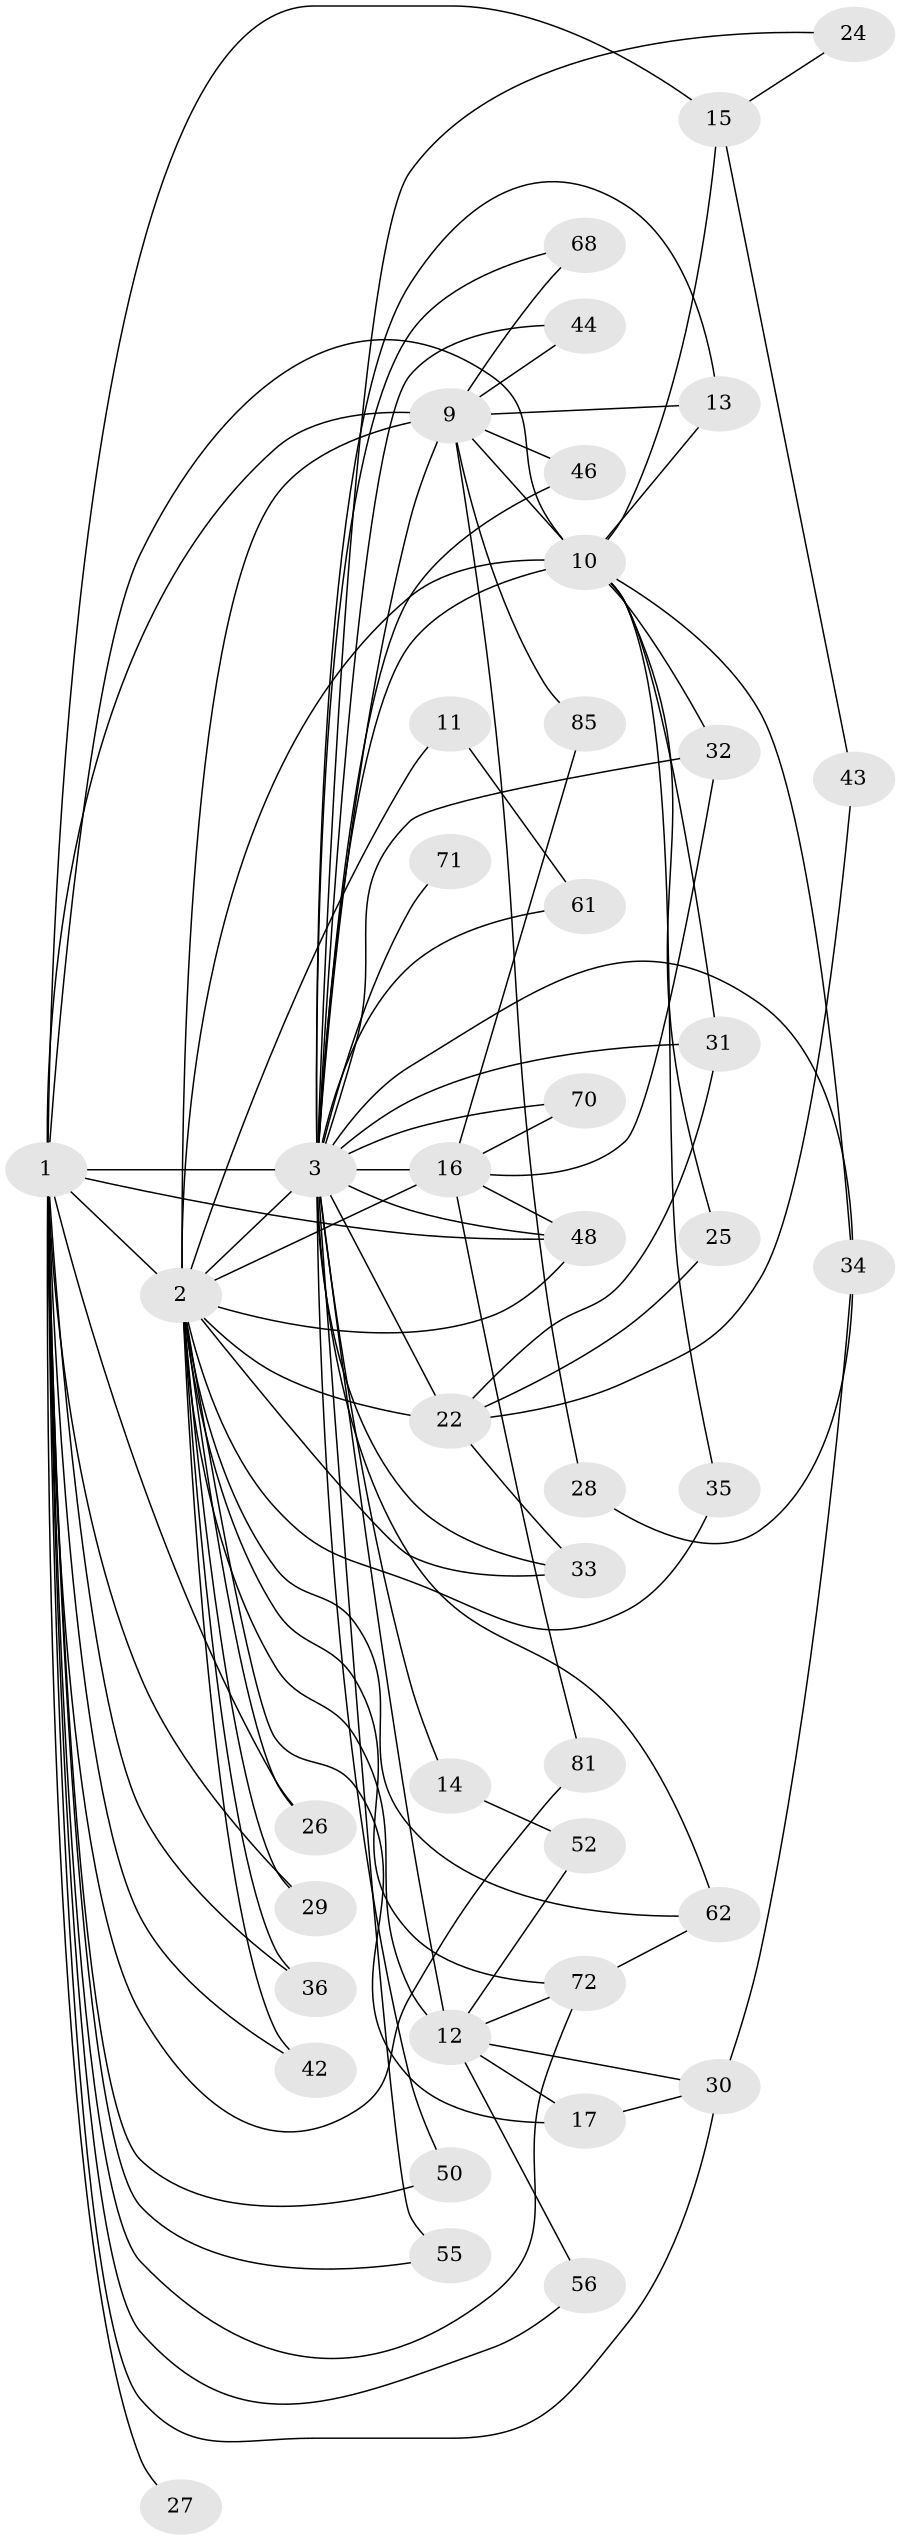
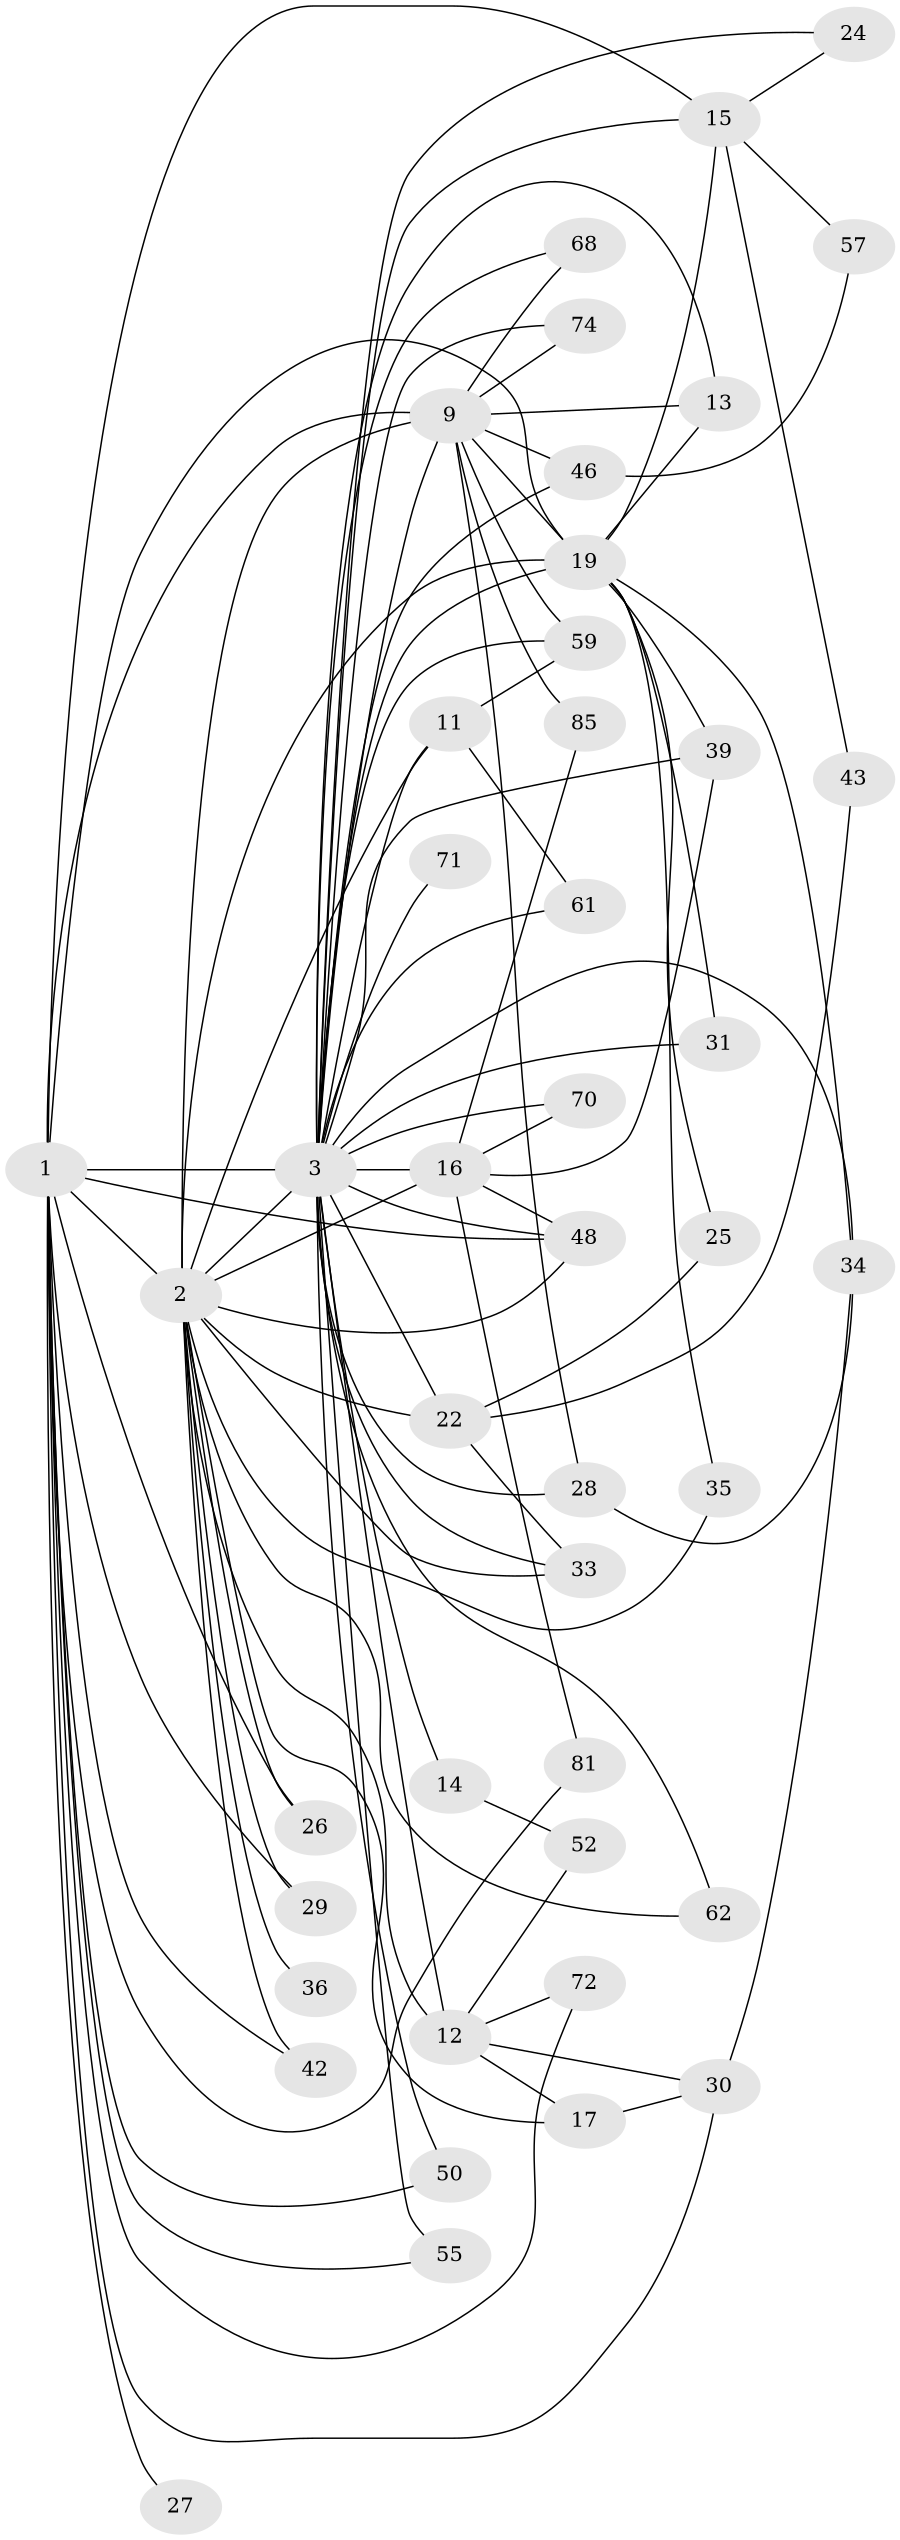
  graph {
    rankdir=LR
    node [color=gray90 style=filled]
    1 [super="+7"]
    2 [super="+6+64+74"]
    3 [super="+37+38+4+66"]
    9
-   10 [super="+20"]
+   10 [super="+20" label=19]
    15 [super="+53"]
    26
    27
    29
    30 [super="+54"]
    n11 [label=72 super="+90+84"]
    36
    42
    48 [super="+72"]
    50
-   56
    81
    55
    11
    12
    16 [super="+41+65"]
    17
    22 [super="+77"]
    33 [super="+45"]
    35
    62
    13 [super="+40"]
    14
    24
    28 [super="+58"]
    31
    34 [super="+63"]
-   39 [super="+92" label=32]
-   44
+   39 [super="+92"]
+   44 [label=74]
    46
+   59
    n37 [label=68]
    61 [super="+80"]
    70
    71
    85
    25
    43
+   57
    52
    1 -- 2 [weight=6]
    1 -- 3 [weight=12]
    1 -- 9 [weight=2]
    1 -- 10 [weight=4]
    1 -- 15 [weight=2]
    1 -- 26
    1 -- 27 [weight=2]
    1 -- 29
    1 -- 30
    1 -- n11
-   1 -- 36
    1 -- 42
    1 -- 48
    1 -- 50
-   1 -- 56
    1 -- 81
    1 -- 55
    2 -- 3 [weight=10]
    2 -- 9 [weight=2]
    2 -- 10 [weight=2]
    2 -- 26
    2 -- 29
-   2 -- n11
    2 -- 36
    2 -- 42
    2 -- 48
    2 -- 11
    2 -- 12
    2 -- 16
    2 -- 17
    2 -- 22
    2 -- 33
    2 -- 35
    2 -- 62
    3 -- 9 [weight=5]
    3 -- 10 [weight=4]
+   3 -- 15
    3 -- 48
    3 -- 50
    3 -- 55
+   3 -- 11
    3 -- 12
    3 -- 16 [weight=6]
    3 -- 22
    3 -- 33 [weight=2]
    3 -- 62
    3 -- 13
    3 -- 14 [weight=3]
    3 -- 24
+   3 -- 28
    3 -- 31
    3 -- 34
    3 -- 39
    3 -- 44 [weight=2]
    3 -- 46
+   3 -- 59
    3 -- n37
    3 -- 61 [weight=2]
    3 -- 70
    3 -- 71 [weight=2]
    9 -- 10
    9 -- 13
    9 -- 28 [weight=2]
    9 -- 44
    9 -- 46
+   9 -- 59
    9 -- n37
    9 -- 85
    10 -- 15
    10 -- 35
    10 -- 13
    10 -- 31
    10 -- 34
    10 -- 39 [weight=2]
    10 -- 25
    15 -- 24
    15 -- 43
+   15 -- 57
    30 -- 34
-   n11 -- 62
+   11 -- 59
    11 -- 61
    12 -- 30
    12 -- n11
-   12 -- 56
    12 -- 17
    12 -- 52
    16 -- 48
    16 -- 81
    16 -- 39
    16 -- 70
    16 -- 85
    17 -- 30
    22 -- 33
-   22 -- 31
    22 -- 25
    22 -- 43
    14 -- 52
    28 -- 34
+   46 -- 57
  }
